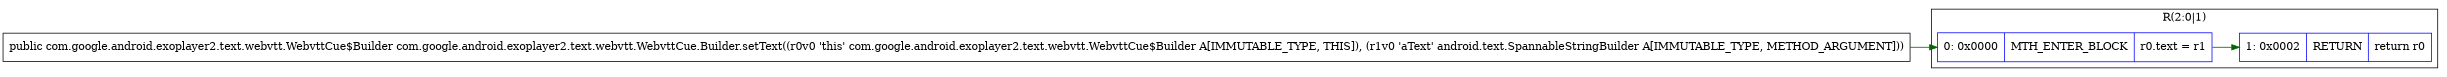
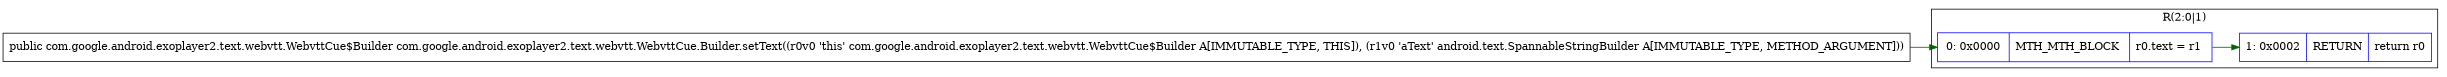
  digraph {
    rankdir=LR
    node [color=blue shape=record]
    edge [color=darkgreen]
-   n1 [label="{0\:\ 0x0000|MTH_ENTER_BLOCK\l|r0.text = r1\l}"]
+   n1 [label="{0\:\ 0x0000|MTH_MTH_BLOCK\l|r0.text = r1\l}"]
    n2 [label="{1\:\ 0x0002|RETURN\l|return r0\l}"]
    n3 [label="{public com.google.android.exoplayer2.text.webvtt.WebvttCue$Builder com.google.android.exoplayer2.text.webvtt.WebvttCue.Builder.setText((r0v0 'this' com.google.android.exoplayer2.text.webvtt.WebvttCue$Builder A[IMMUTABLE_TYPE, THIS]), (r1v0 'aText' android.text.SpannableStringBuilder A[IMMUTABLE_TYPE, METHOD_ARGUMENT])) }" color=""]
    subgraph cluster_1 {
      label="R(2:0|1)"
      n1
      n2
    }
    n1 -> n2
    n3 -> n1
  }
